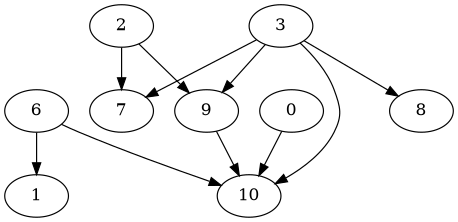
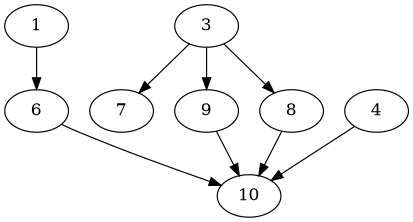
  digraph {
    node [alpha=0.11]
    1 [expect_size=16282624]
    6 [alpha=0.09 expect_size=30848000]
    10 [alpha=0.20 expect_size=7837696]
-   2 [expect_size=31806464]
    7 [expect_size=39964672]
    9 [alpha=0.20 expect_size=29588480]
    8 [alpha=0.10 expect_size=36311040]
    3 [alpha=0.19 expect_size=32040960]
-   4 [alpha=0.17 expect_size=5559296 label=0]
-   6 -> 1
+   4 [alpha=0.17 expect_size=5559296]
+   1 -> 6
    6 -> 10
-   2 -> 7
-   2 -> 9
    9 -> 10
-   3 -> 10
+   8 -> 10
    3 -> 7
    3 -> 9
    3 -> 8
    4 -> 10
  }
